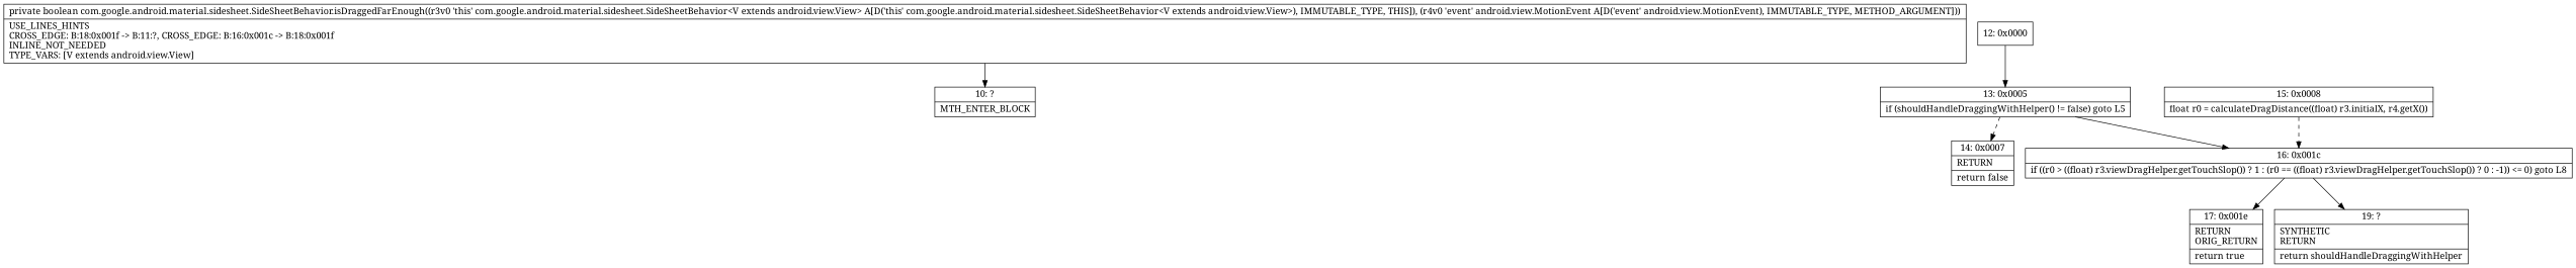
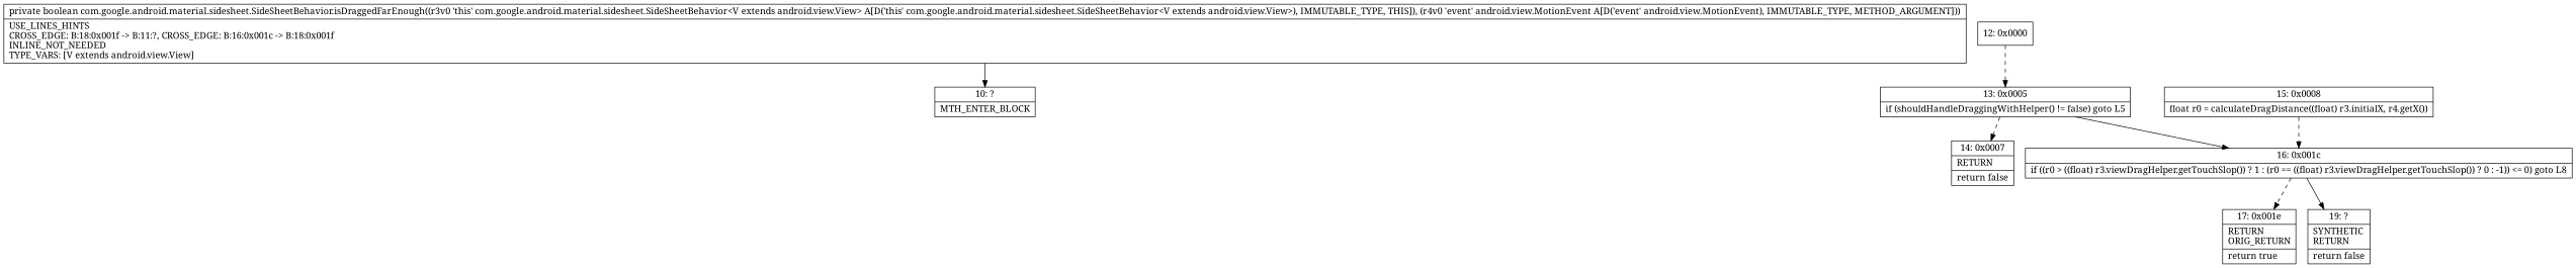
  digraph {
    fontname="Noto Serif"
    node [fontname="Noto Serif" shape=record]
    edge [fontname="Noto Serif"]
    n1 [label="{10\:\ ?|MTH_ENTER_BLOCK\l}"]
    n2 [label="{12\:\ 0x0000}"]
    n3 [label="{13\:\ 0x0005|if (shouldHandleDraggingWithHelper() != false) goto L5\l}"]
    n4 [label="{14\:\ 0x0007|RETURN\l|return false\l}"]
    n5 [label="{16\:\ 0x001c|if ((r0 \> ((float) r3.viewDragHelper.getTouchSlop()) ? 1 : (r0 == ((float) r3.viewDragHelper.getTouchSlop()) ? 0 : \-1)) \<= 0) goto L8\l}"]
    n6 [label="{15\:\ 0x0008|float r0 = calculateDragDistance((float) r3.initialX, r4.getX())\l}"]
    n7 [label="{17\:\ 0x001e|RETURN\lORIG_RETURN\l|return true\l}"]
-   n8 [label="{19\:\ ?|SYNTHETIC\lRETURN\l|return shouldHandleDraggingWithHelper\l}"]
+   n8 [label="{19\:\ ?|SYNTHETIC\lRETURN\l|return false\l}"]
    n9 [label="{private boolean com.google.android.material.sidesheet.SideSheetBehavior.isDraggedFarEnough((r3v0 'this' com.google.android.material.sidesheet.SideSheetBehavior\<V extends android.view.View\> A[D('this' com.google.android.material.sidesheet.SideSheetBehavior\<V extends android.view.View\>), IMMUTABLE_TYPE, THIS]), (r4v0 'event' android.view.MotionEvent A[D('event' android.view.MotionEvent), IMMUTABLE_TYPE, METHOD_ARGUMENT]))  | USE_LINES_HINTS\lCROSS_EDGE: B:18:0x001f \-\> B:11:?, CROSS_EDGE: B:16:0x001c \-\> B:18:0x001f\lINLINE_NOT_NEEDED\lTYPE_VARS: [V extends android.view.View]\l}"]
-   n2 -> n3
+   n2 -> n3 [style=dashed]
    n3 -> n4 [style=dashed]
    n3 -> n5
-   n5 -> n7 [style=solid]
+   n5 -> n7 [style=dashed]
    n5 -> n8
    n6 -> n5 [style=dashed]
    n9 -> n1
  }
